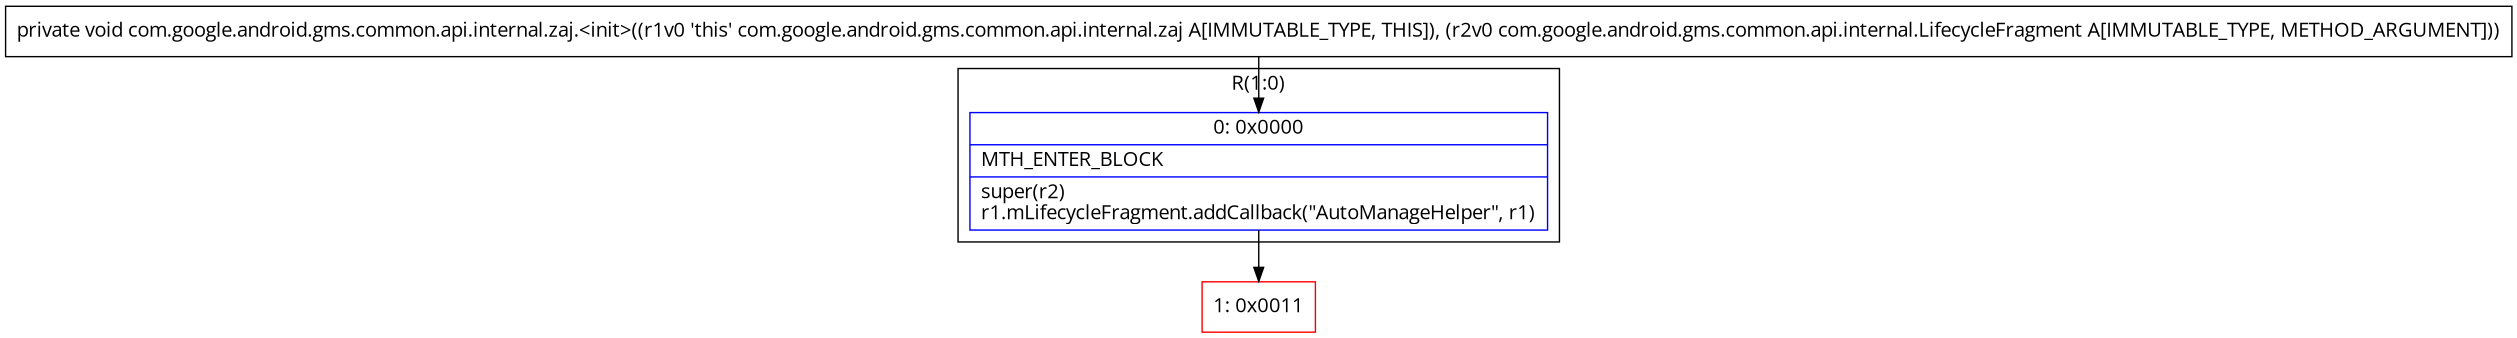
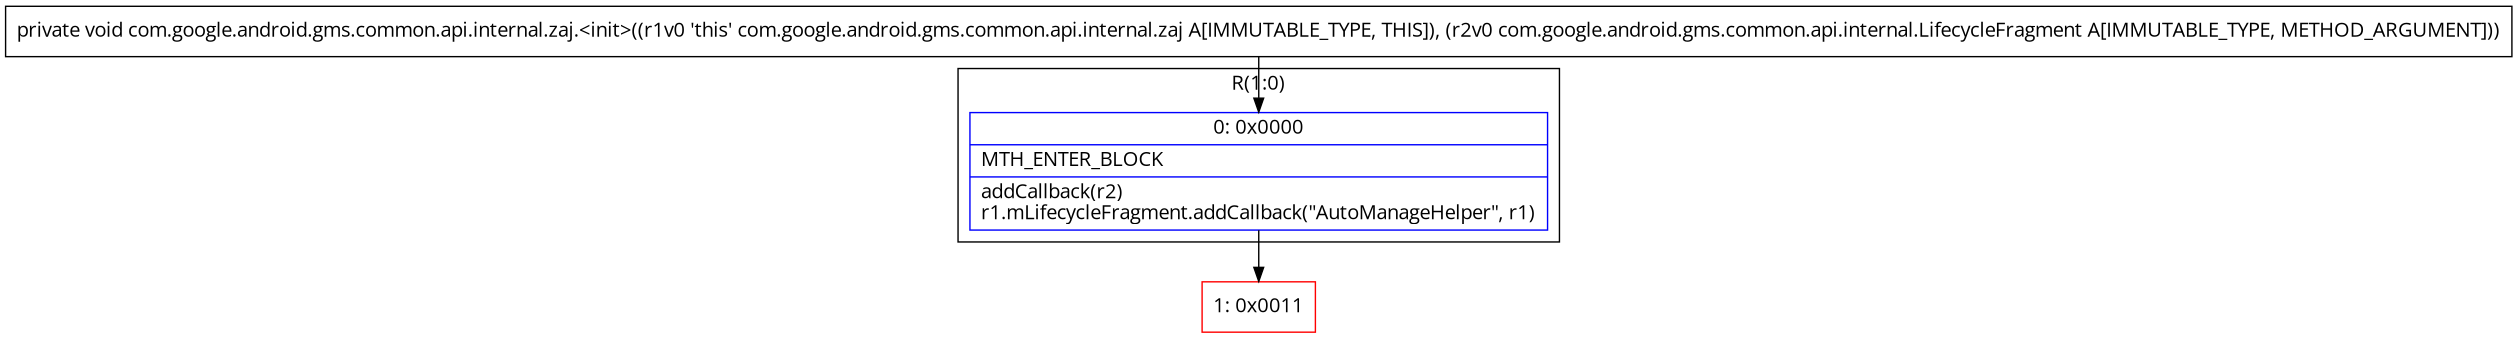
  digraph {
    fontname="Open Sans"
    node [shape=record fontname="Open Sans"]
    edge [fontname="Open Sans"]
-   n1 [color=blue label="{0\:\ 0x0000|MTH_ENTER_BLOCK\l|super(r2)\lr1.mLifecycleFragment.addCallback(\"AutoManageHelper\", r1)\l}"]
+   n1 [color=blue label="{0\:\ 0x0000|MTH_ENTER_BLOCK\l|addCallback(r2)\lr1.mLifecycleFragment.addCallback(\"AutoManageHelper\", r1)\l}"]
    n2 [color=red label="{1\:\ 0x0011}"]
    n3 [label="{private void com.google.android.gms.common.api.internal.zaj.\<init\>((r1v0 'this' com.google.android.gms.common.api.internal.zaj A[IMMUTABLE_TYPE, THIS]), (r2v0 com.google.android.gms.common.api.internal.LifecycleFragment A[IMMUTABLE_TYPE, METHOD_ARGUMENT])) }"]
    subgraph cluster_1 {
      label="R(1:0)"
      n1
    }
    n1 -> n2
    n3 -> n1
  }
